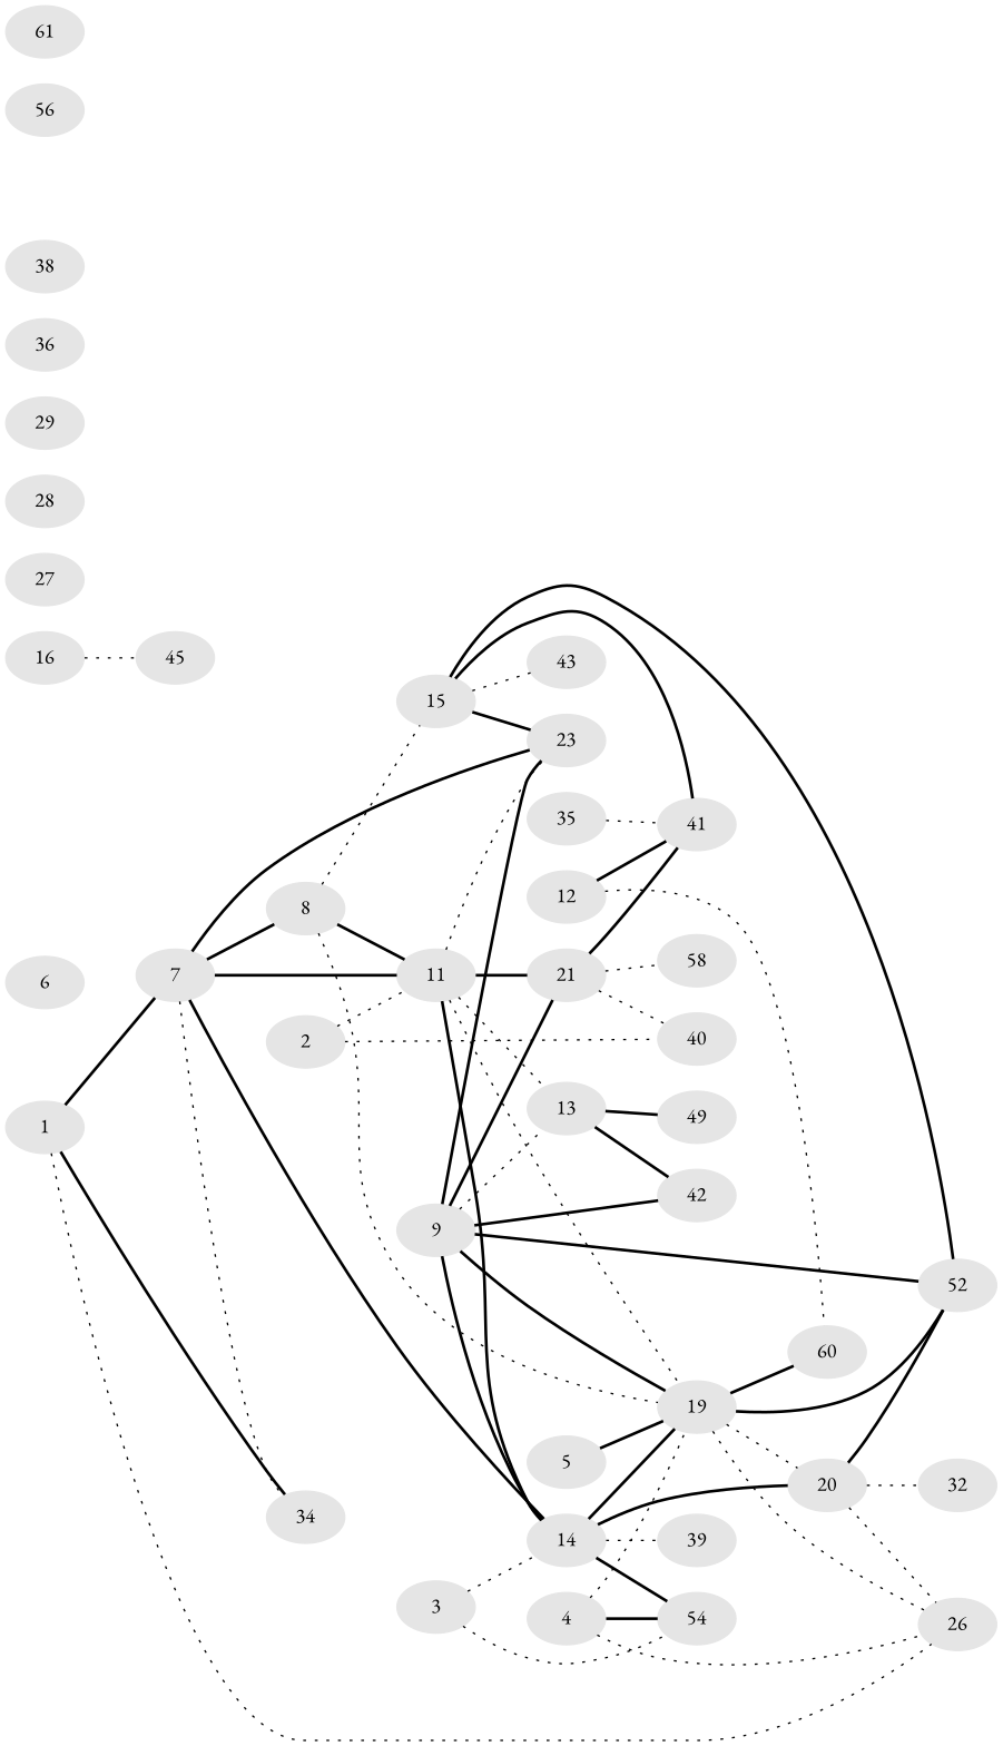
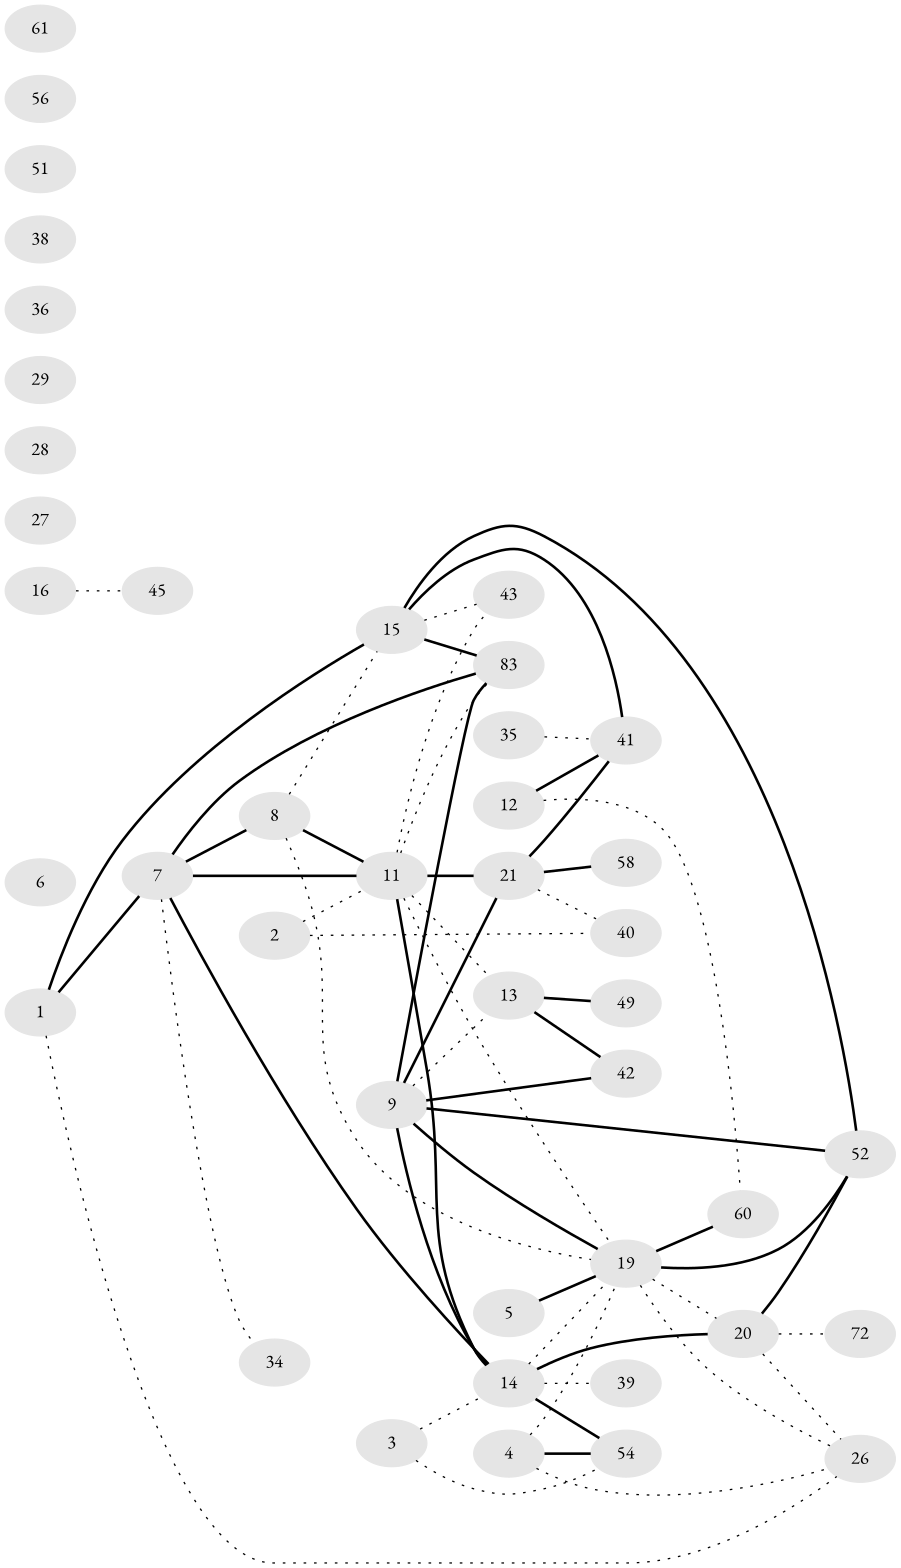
  graph {
    fontname="EB Garamond"
    rankdir=LR
    node [color=gray90 fontname="EB Garamond" style=filled]
    edge [fontname="EB Garamond" style=bold]
    1 [super="+47"]
    7 [super="+30"]
    15 [super="+17"]
    26 [super="+53"]
    11 [super="+18"]
    14 [super="+25"]
    8 [super="+59"]
-   23
+   23 [label=83]
    34 [super="+57"]
    52 [super="+55"]
    43
    41 [super="+48"]
    19 [super="+50"]
    13 [super="+31"]
    21 [super="+33"]
    2
    40
    3 [super="+22"]
    54
    20 [super="+24"]
    39 [super="+44"]
    4 [super="+10"]
    60
    5
    6
    9 [super="+46"]
    42
    49
    58
    12
-   32 [super="+37"]
+   32 [super="+37" label=72]
    16
    45
    27
    28
    29
    35
    36
    38
+   51
    56
    61
    1 -- 7
-   1 -- 34
+   1 -- 15
    1 -- 26 [style=dotted]
    7 -- 11 [weight=2]
    7 -- 14
    7 -- 8
    7 -- 23
    7 -- 34 [style=dotted]
    15 -- 23
    15 -- 52
    15 -- 43 [style=dotted]
    15 -- 41
    11 -- 14
    11 -- 23 [style=dotted]
+   11 -- 43 [style=dotted]
    11 -- 19 [style=dotted]
    11 -- 13 [style=dotted]
    11 -- 21
-   14 -- 19
+   14 -- 19 [style=dotted]
    14 -- 54
    14 -- 20
    14 -- 39 [style=dotted weight=2]
    8 -- 15 [style=dotted]
    8 -- 11
    8 -- 19 [style=dotted]
    19 -- 26 [style=dotted]
    19 -- 52
    19 -- 20 [style=dotted]
    19 -- 60
    13 -- 42
    13 -- 49
    21 -- 41
    21 -- 40 [style=dotted]
-   21 -- 58 [style=dotted]
+   21 -- 58
    2 -- 11 [style=dotted]
    2 -- 40 [style=dotted]
    3 -- 14 [style=dotted]
    3 -- 54 [style=dotted]
    20 -- 26 [style=dotted]
    20 -- 52
    20 -- 32 [style=dotted]
    4 -- 26 [style=dotted]
    4 -- 19 [style=dotted]
    4 -- 54
    5 -- 19
    9 -- 14
    9 -- 23
    9 -- 52 [weight=2]
    9 -- 19
    9 -- 13 [style=dotted]
    9 -- 21
    9 -- 42
    12 -- 41
    12 -- 60 [style=dotted]
    16 -- 45 [style=dotted]
    35 -- 41 [style=dotted]
  }
